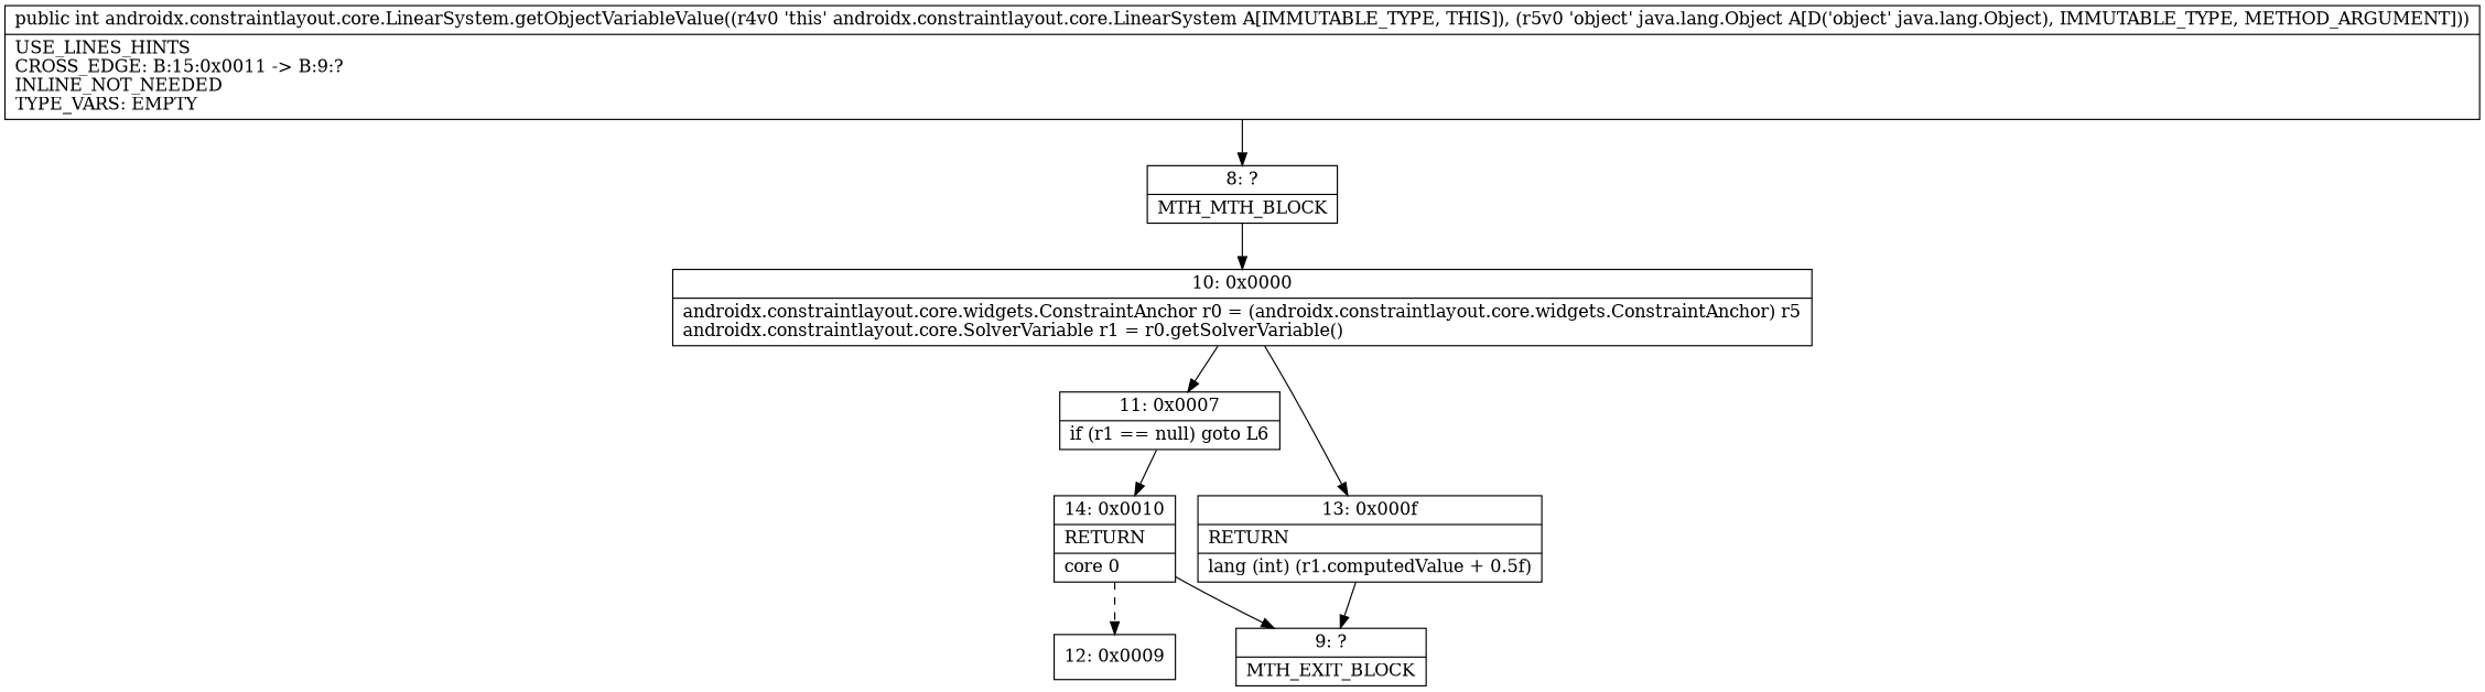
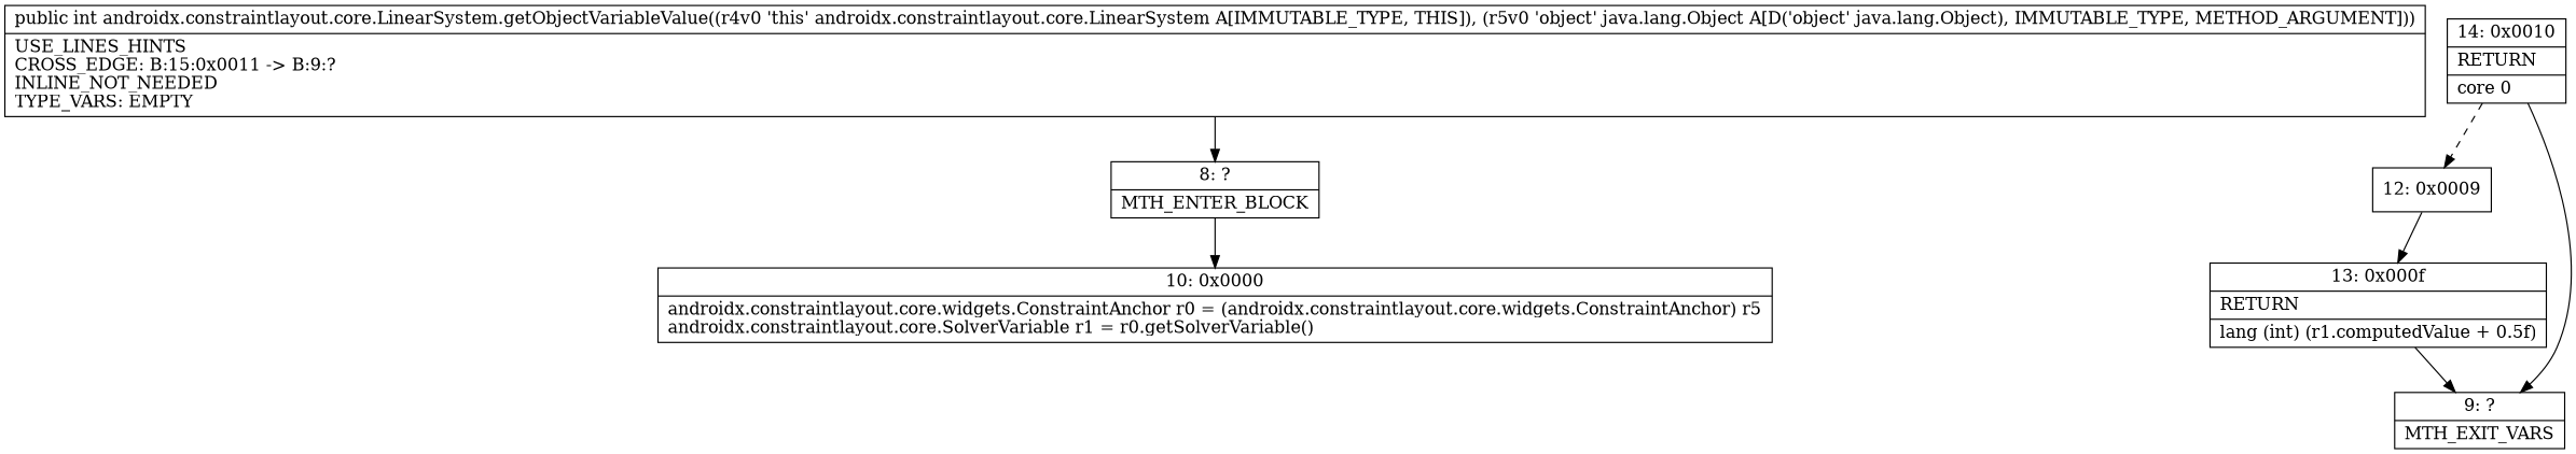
  digraph {
    node [shape=record]
-   n1 [label="{8\:\ ?|MTH_MTH_BLOCK\l}"]
+   n1 [label="{8\:\ ?|MTH_ENTER_BLOCK\l}"]
    n2 [label="{10\:\ 0x0000|androidx.constraintlayout.core.widgets.ConstraintAnchor r0 = (androidx.constraintlayout.core.widgets.ConstraintAnchor) r5\landroidx.constraintlayout.core.SolverVariable r1 = r0.getSolverVariable()\l}"]
-   n3 [label="{11\:\ 0x0007|if (r1 == null) goto L6\l}"]
    n4 [label="{14\:\ 0x0010|RETURN\l|core 0\l}"]
    n5 [label="{12\:\ 0x0009}"]
    n6 [label="{13\:\ 0x000f|RETURN\l|lang (int) (r1.computedValue + 0.5f)\l}"]
-   n7 [label="{9\:\ ?|MTH_EXIT_BLOCK\l}"]
+   n7 [label="{9\:\ ?|MTH_EXIT_VARS\l}"]
    n8 [label="{public int androidx.constraintlayout.core.LinearSystem.getObjectVariableValue((r4v0 'this' androidx.constraintlayout.core.LinearSystem A[IMMUTABLE_TYPE, THIS]), (r5v0 'object' java.lang.Object A[D('object' java.lang.Object), IMMUTABLE_TYPE, METHOD_ARGUMENT]))  | USE_LINES_HINTS\lCROSS_EDGE: B:15:0x0011 \-\> B:9:?\lINLINE_NOT_NEEDED\lTYPE_VARS: EMPTY\l}"]
    n1 -> n2
-   n2 -> n3
-   n3 -> n4
    n4 -> n5 [style=dashed]
    n4 -> n7
-   n2 -> n6
+   n5 -> n6
    n6 -> n7
    n8 -> n1
  }
